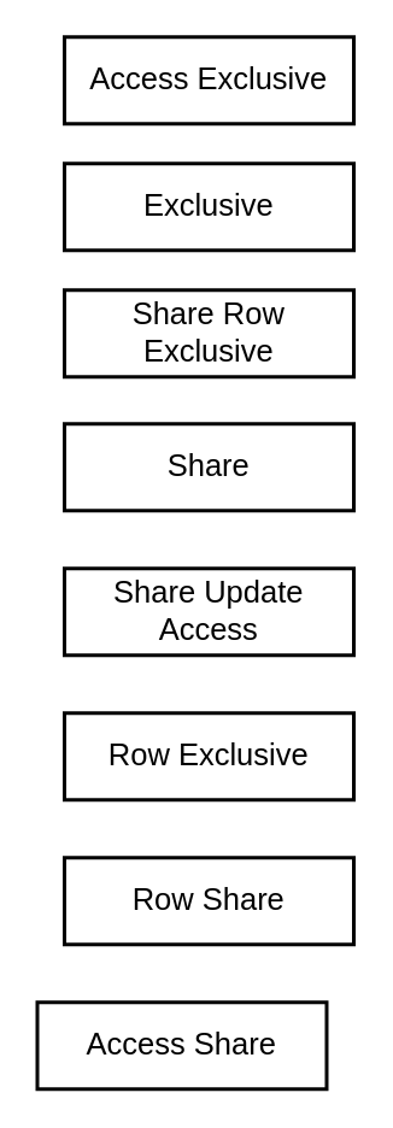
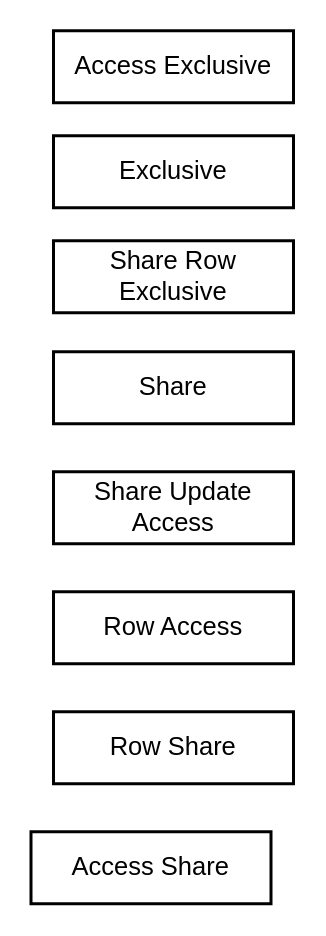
  <mxCell id="0" />
  <mxCell id="1" parent="0" />
  <mxCell id="2" value="Access Share" style="rounded=0;whiteSpace=wrap;html=1;strokeWidth=2;fontSize=17;" parent="1" vertex="1"><mxGeometry x="20" y="554" width="160" height="48" as="geometry" /></mxCell>
  <mxCell id="3" value="Access Exclusive" style="rounded=0;whiteSpace=wrap;html=1;strokeWidth=2;fontSize=17;" parent="1" vertex="1"><mxGeometry x="35" y="20" width="160" height="48" as="geometry" /></mxCell>
  <mxCell id="4" value="Row Share" style="rounded=0;whiteSpace=wrap;html=1;strokeWidth=2;fontSize=17;" parent="1" vertex="1"><mxGeometry x="35" y="474" width="160" height="48" as="geometry" /></mxCell>
- <mxCell id="5" value="Row Exclusive" style="rounded=0;whiteSpace=wrap;html=1;strokeWidth=2;fontSize=17;" parent="1" vertex="1"><mxGeometry x="35" y="394" width="160" height="48" as="geometry" /></mxCell>
+ <mxCell id="5" value="Row Access" style="rounded=0;whiteSpace=wrap;html=1;strokeWidth=2;fontSize=17;" parent="1" vertex="1"><mxGeometry x="35" y="394" width="160" height="48" as="geometry" /></mxCell>
  <mxCell id="6" value="Share Update Access" style="rounded=0;whiteSpace=wrap;html=1;strokeWidth=2;fontSize=17;" parent="1" vertex="1"><mxGeometry x="35" y="314" width="160" height="48" as="geometry" /></mxCell>
  <mxCell id="7" value="Share" style="rounded=0;whiteSpace=wrap;html=1;strokeWidth=2;fontSize=17;" parent="1" vertex="1"><mxGeometry x="35" y="234" width="160" height="48" as="geometry" /></mxCell>
  <mxCell id="8" value="Share Row Exclusive" style="rounded=0;whiteSpace=wrap;html=1;strokeWidth=2;fontSize=17;" parent="1" vertex="1"><mxGeometry x="35" y="160" width="160" height="48" as="geometry" /></mxCell>
  <mxCell id="9" value="Exclusive" style="rounded=0;whiteSpace=wrap;html=1;strokeWidth=2;fontSize=17;" parent="1" vertex="1"><mxGeometry x="35" y="90" width="160" height="48" as="geometry" /></mxCell>
